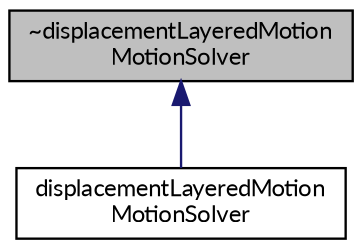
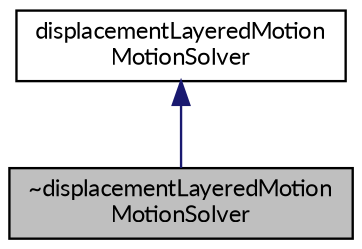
  digraph {
    rankdir=TB
    fontname=Lato
    node [color=black fontname=Lato fontsize=10 shape=record]
    n1 [fillcolor=grey75 fontcolor=black height=0.2 label="~displacementLayeredMotion\lMotionSolver" style=filled width=0.4]
    n2 [height=0.2 label="displacementLayeredMotion\lMotionSolver" width=0.4]
-   n1 -> n2 [color=midnightblue dir=back fontname=Lato fontsize=10 labelfontname=Helvetica labelfontsize=10 style=solid]
+   n2 -> n1 [color=midnightblue dir=back fontname=Lato fontsize=10 labelfontname=Helvetica labelfontsize=10 style=solid]
  }
